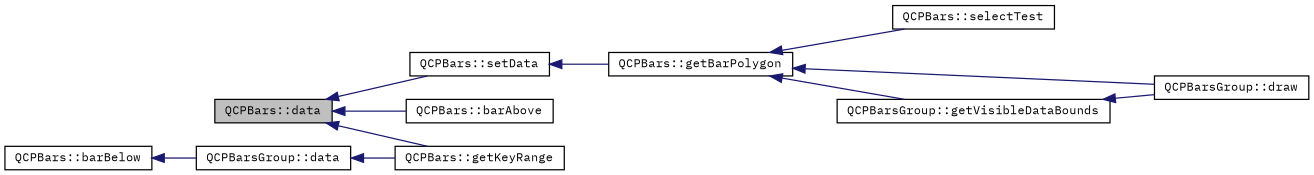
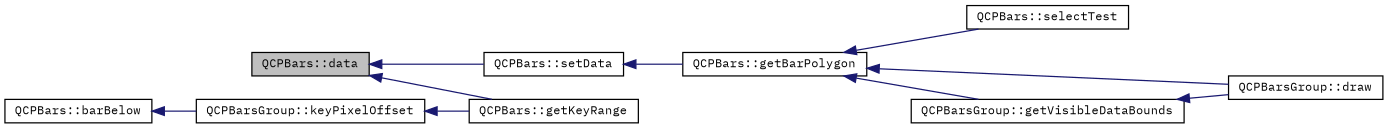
  digraph {
    fontname="IBM Plex Mono"
    rankdir=LR
    node [color=black fillcolor=white fontname="IBM Plex Mono" fontsize=10 shape=record style=filled]
    edge [color=midnightblue dir=back fontname="IBM Plex Mono" fontsize=10 labelfontname=Helvetica labelfontsize=10 style=solid]
    n1 [fillcolor=grey75 fontcolor=black height=0.2 label="QCPBars::data" width=0.4]
    n2 [height=0.2 label="QCPBars::setData" width=0.4]
-   n3 [height=0.2 label="QCPBars::barAbove" width=0.4]
    n4 [height=0.2 label="QCPBars::getKeyRange" width=0.4]
    n5 [height=0.2 label="QCPBars::getBarPolygon" width=0.4]
    n6 [height=0.2 label="QCPBars::barBelow" width=0.4]
-   n7 [height=0.2 label="QCPBarsGroup::data" width=0.4]
+   n7 [height=0.2 label="QCPBarsGroup::keyPixelOffset" width=0.4]
    n8 [height=0.2 label="QCPBars::selectTest" width=0.4]
    n9 [height=0.2 label="QCPBarsGroup::draw" width=0.4]
    n10 [height=0.2 label="QCPBarsGroup::getVisibleDataBounds" width=0.4]
    n1 -> n2
-   n1 -> n3
    n1 -> n4
    n2 -> n5
    n5 -> n8
    n5 -> n9
    n5 -> n10
    n6 -> n7
    n7 -> n4
    n10 -> n9
  }
